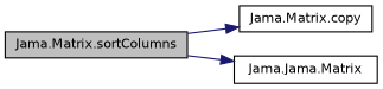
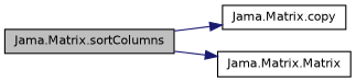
  digraph {
    rankdir=LR
    node [color=black fillcolor=white fontname=Helvetica fontsize=10 shape=record style=filled]
    edge [color=midnightblue fontname=Helvetica fontsize=10 labelfontname=Helvetica labelfontsize=10 style=solid]
    n1 [fillcolor=grey75 fontcolor=black height=0.2 label="Jama.Matrix.sortColumns" width=0.4]
    n2 [height=0.2 label="Jama.Matrix.copy" width=0.4]
-   n3 [height=0.2 label="Jama.Jama.Matrix" width=0.4]
+   n3 [height=0.2 label="Jama.Matrix.Matrix" width=0.4]
    n1 -> n2
    n1 -> n3
  }
